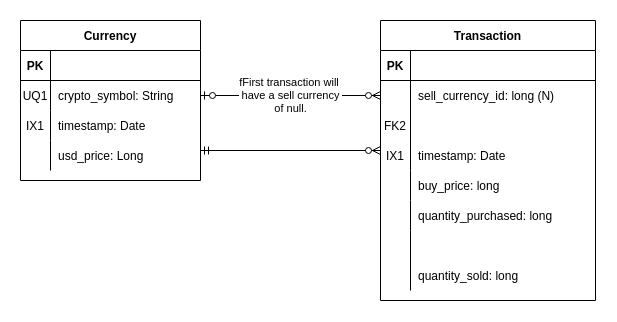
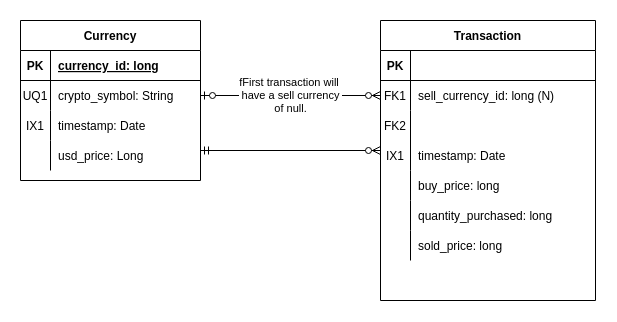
  <mxCell id="0" />
  <mxCell id="1" parent="0" />
  <mxCell id="2" value="Currency" style="shape=table;startSize=30;container=1;collapsible=1;childLayout=tableLayout;fixedRows=1;rowLines=0;fontStyle=1;align=center;resizeLast=1;" parent="1" vertex="1"><mxGeometry x="20" y="20" width="180" height="160" as="geometry" /></mxCell>
  <mxCell id="3" value="" style="shape=partialRectangle;collapsible=0;dropTarget=0;pointerEvents=0;fillColor=none;top=0;left=0;bottom=1;right=0;points=[[0,0.5],[1,0.5]];portConstraint=eastwest;" parent="2" vertex="1"><mxGeometry y="30" width="180" height="30" as="geometry" /></mxCell>
  <mxCell id="4" value="PK" style="shape=partialRectangle;connectable=0;fillColor=none;top=0;left=0;bottom=0;right=0;fontStyle=1;overflow=hidden;" parent="3" vertex="1"><mxGeometry width="30" height="30" as="geometry" /></mxCell>
+ <mxCell id="5" value="currency_id: long" style="shape=partialRectangle;connectable=0;fillColor=none;top=0;left=0;bottom=0;right=0;align=left;spacingLeft=6;fontStyle=5;overflow=hidden;" parent="3" vertex="1"><mxGeometry x="30" width="150" height="30" as="geometry" /></mxCell>
  <mxCell id="6" value="" style="shape=partialRectangle;collapsible=0;dropTarget=0;pointerEvents=0;fillColor=none;top=0;left=0;bottom=0;right=0;points=[[0,0.5],[1,0.5]];portConstraint=eastwest;" parent="2" vertex="1"><mxGeometry y="60" width="180" height="30" as="geometry" /></mxCell>
  <mxCell id="7" value="UQ1" style="shape=partialRectangle;connectable=0;fillColor=none;top=0;left=0;bottom=0;right=0;editable=1;overflow=hidden;" parent="6" vertex="1"><mxGeometry width="30" height="30" as="geometry" /></mxCell>
  <mxCell id="8" value="crypto_symbol: String" style="shape=partialRectangle;connectable=0;fillColor=none;top=0;left=0;bottom=0;right=0;align=left;spacingLeft=6;overflow=hidden;" parent="6" vertex="1"><mxGeometry x="30" width="150" height="30" as="geometry" /></mxCell>
  <mxCell id="9" value="" style="shape=partialRectangle;collapsible=0;dropTarget=0;pointerEvents=0;fillColor=none;top=0;left=0;bottom=0;right=0;points=[[0,0.5],[1,0.5]];portConstraint=eastwest;" parent="2" vertex="1"><mxGeometry y="90" width="180" height="30" as="geometry" /></mxCell>
  <mxCell id="10" value="IX1" style="shape=partialRectangle;connectable=0;fillColor=none;top=0;left=0;bottom=0;right=0;editable=1;overflow=hidden;" parent="9" vertex="1"><mxGeometry width="30" height="30" as="geometry" /></mxCell>
  <mxCell id="11" value="timestamp: Date" style="shape=partialRectangle;connectable=0;fillColor=none;top=0;left=0;bottom=0;right=0;align=left;spacingLeft=6;overflow=hidden;" parent="9" vertex="1"><mxGeometry x="30" width="150" height="30" as="geometry" /></mxCell>
  <mxCell id="12" value="" style="shape=partialRectangle;collapsible=0;dropTarget=0;pointerEvents=0;fillColor=none;top=0;left=0;bottom=0;right=0;points=[[0,0.5],[1,0.5]];portConstraint=eastwest;" parent="2" vertex="1"><mxGeometry y="120" width="180" height="30" as="geometry" /></mxCell>
  <mxCell id="13" value="" style="shape=partialRectangle;connectable=0;fillColor=none;top=0;left=0;bottom=0;right=0;editable=1;overflow=hidden;" parent="12" vertex="1"><mxGeometry width="30" height="30" as="geometry" /></mxCell>
  <mxCell id="14" value="usd_price: Long" style="shape=partialRectangle;connectable=0;fillColor=none;top=0;left=0;bottom=0;right=0;align=left;spacingLeft=6;overflow=hidden;" parent="12" vertex="1"><mxGeometry x="30" width="150" height="30" as="geometry" /></mxCell>
  <mxCell id="15" value="fFirst transaction will&amp;nbsp;&lt;br&gt;have a sell currency&lt;br&gt;of null." style="edgeStyle=orthogonalEdgeStyle;rounded=0;orthogonalLoop=1;jettySize=auto;html=1;entryX=0;entryY=0.5;entryDx=0;entryDy=0;startArrow=ERzeroToOne;startFill=1;endArrow=ERzeroToMany;endFill=1;" parent="1" source="6" target="19" edge="1"><mxGeometry relative="1" as="geometry" /></mxCell>
  <mxCell id="16" value="Transaction" style="shape=table;startSize=30;container=1;collapsible=1;childLayout=tableLayout;fixedRows=1;rowLines=0;fontStyle=1;align=center;resizeLast=1;" parent="1" vertex="1"><mxGeometry x="380" y="20" width="215" height="280" as="geometry" /></mxCell>
  <mxCell id="17" value="" style="shape=partialRectangle;collapsible=0;dropTarget=0;pointerEvents=0;fillColor=none;top=0;left=0;bottom=1;right=0;points=[[0,0.5],[1,0.5]];portConstraint=eastwest;" parent="16" vertex="1"><mxGeometry y="30" width="215" height="30" as="geometry" /></mxCell>
  <mxCell id="18" value="PK" style="shape=partialRectangle;connectable=0;fillColor=none;top=0;left=0;bottom=0;right=0;fontStyle=1;overflow=hidden;" parent="17" vertex="1"><mxGeometry width="30" height="30" as="geometry" /></mxCell>
  <mxCell id="19" value="" style="shape=partialRectangle;collapsible=0;dropTarget=0;pointerEvents=0;fillColor=none;top=0;left=0;bottom=0;right=0;points=[[0,0.5],[1,0.5]];portConstraint=eastwest;" parent="16" vertex="1"><mxGeometry y="60" width="215" height="30" as="geometry" /></mxCell>
+ <mxCell id="20" value="FK1" style="shape=partialRectangle;connectable=0;fillColor=none;top=0;left=0;bottom=0;right=0;editable=1;overflow=hidden;" parent="19" vertex="1"><mxGeometry width="30" height="30" as="geometry" /></mxCell>
  <mxCell id="21" value="sell_currency_id: long (N)" style="shape=partialRectangle;connectable=0;fillColor=none;top=0;left=0;bottom=0;right=0;align=left;spacingLeft=6;overflow=hidden;" parent="19" vertex="1"><mxGeometry x="30" width="185" height="30" as="geometry" /></mxCell>
  <mxCell id="22" value="" style="shape=partialRectangle;collapsible=0;dropTarget=0;pointerEvents=0;fillColor=none;top=0;left=0;bottom=0;right=0;points=[[0,0.5],[1,0.5]];portConstraint=eastwest;" parent="16" vertex="1"><mxGeometry y="90" width="215" height="30" as="geometry" /></mxCell>
  <mxCell id="23" value="FK2" style="shape=partialRectangle;connectable=0;fillColor=none;top=0;left=0;bottom=0;right=0;editable=1;overflow=hidden;" parent="22" vertex="1"><mxGeometry width="30" height="30" as="geometry" /></mxCell>
  <mxCell id="24" value="" style="shape=partialRectangle;collapsible=0;dropTarget=0;pointerEvents=0;fillColor=none;top=0;left=0;bottom=0;right=0;points=[[0,0.5],[1,0.5]];portConstraint=eastwest;" parent="16" vertex="1"><mxGeometry y="120" width="215" height="30" as="geometry" /></mxCell>
  <mxCell id="25" value="IX1" style="shape=partialRectangle;connectable=0;fillColor=none;top=0;left=0;bottom=0;right=0;editable=1;overflow=hidden;" parent="24" vertex="1"><mxGeometry width="30" height="30" as="geometry" /></mxCell>
  <mxCell id="26" value="timestamp: Date" style="shape=partialRectangle;connectable=0;fillColor=none;top=0;left=0;bottom=0;right=0;align=left;spacingLeft=6;overflow=hidden;" parent="24" vertex="1"><mxGeometry x="30" width="185" height="30" as="geometry" /></mxCell>
  <mxCell id="27" value="" style="shape=partialRectangle;collapsible=0;dropTarget=0;pointerEvents=0;fillColor=none;top=0;left=0;bottom=0;right=0;points=[[0,0.5],[1,0.5]];portConstraint=eastwest;" parent="16" vertex="1"><mxGeometry y="150" width="215" height="30" as="geometry" /></mxCell>
  <mxCell id="28" value="" style="shape=partialRectangle;connectable=0;fillColor=none;top=0;left=0;bottom=0;right=0;editable=1;overflow=hidden;" parent="27" vertex="1"><mxGeometry width="30" height="30" as="geometry" /></mxCell>
  <mxCell id="29" value="buy_price: long" style="shape=partialRectangle;connectable=0;fillColor=none;top=0;left=0;bottom=0;right=0;align=left;spacingLeft=6;overflow=hidden;" parent="27" vertex="1"><mxGeometry x="30" width="185" height="30" as="geometry" /></mxCell>
  <mxCell id="30" value="" style="shape=partialRectangle;collapsible=0;dropTarget=0;pointerEvents=0;fillColor=none;top=0;left=0;bottom=0;right=0;points=[[0,0.5],[1,0.5]];portConstraint=eastwest;" parent="16" vertex="1"><mxGeometry y="180" width="215" height="30" as="geometry" /></mxCell>
  <mxCell id="31" value="" style="shape=partialRectangle;connectable=0;fillColor=none;top=0;left=0;bottom=0;right=0;editable=1;overflow=hidden;" parent="30" vertex="1"><mxGeometry width="30" height="30" as="geometry" /></mxCell>
  <mxCell id="32" value="quantity_purchased: long" style="shape=partialRectangle;connectable=0;fillColor=none;top=0;left=0;bottom=0;right=0;align=left;spacingLeft=6;overflow=hidden;" parent="30" vertex="1"><mxGeometry x="30" width="185" height="30" as="geometry" /></mxCell>
  <mxCell id="33" value="" style="shape=partialRectangle;collapsible=0;dropTarget=0;pointerEvents=0;fillColor=none;top=0;left=0;bottom=0;right=0;points=[[0,0.5],[1,0.5]];portConstraint=eastwest;" vertex="1" parent="16"><mxGeometry y="210" width="215" height="30" as="geometry" /></mxCell>
  <mxCell id="34" value="" style="shape=partialRectangle;connectable=0;fillColor=none;top=0;left=0;bottom=0;right=0;editable=1;overflow=hidden;" vertex="1" parent="33"><mxGeometry width="30" height="30" as="geometry" /></mxCell>
+ <mxCell id="35" value="sold_price: long" style="shape=partialRectangle;connectable=0;fillColor=none;top=0;left=0;bottom=0;right=0;align=left;spacingLeft=6;overflow=hidden;" vertex="1" parent="33"><mxGeometry x="30" width="185" height="30" as="geometry" /></mxCell>
  <mxCell id="36" value="" style="shape=partialRectangle;collapsible=0;dropTarget=0;pointerEvents=0;fillColor=none;top=0;left=0;bottom=0;right=0;points=[[0,0.5],[1,0.5]];portConstraint=eastwest;" vertex="1" parent="16"><mxGeometry y="240" width="215" height="30" as="geometry" /></mxCell>
  <mxCell id="37" value="" style="shape=partialRectangle;connectable=0;fillColor=none;top=0;left=0;bottom=0;right=0;editable=1;overflow=hidden;" vertex="1" parent="36"><mxGeometry width="30" height="30" as="geometry" /></mxCell>
- <mxCell id="38" value="quantity_sold: long" style="shape=partialRectangle;connectable=0;fillColor=none;top=0;left=0;bottom=0;right=0;align=left;spacingLeft=6;overflow=hidden;" vertex="1" parent="36"><mxGeometry x="30" width="185" height="30" as="geometry" /></mxCell>
  <mxCell id="39" value="" style="edgeStyle=orthogonalEdgeStyle;rounded=0;orthogonalLoop=1;jettySize=auto;html=1;entryX=0;entryY=0.5;entryDx=0;entryDy=0;startArrow=ERmandOne;startFill=0;endArrow=ERzeroToMany;endFill=1;" edge="1" parent="1"><mxGeometry relative="1" as="geometry"><mxPoint x="200" y="150" as="sourcePoint" /><mxPoint x="380" y="150" as="targetPoint" /></mxGeometry></mxCell>
